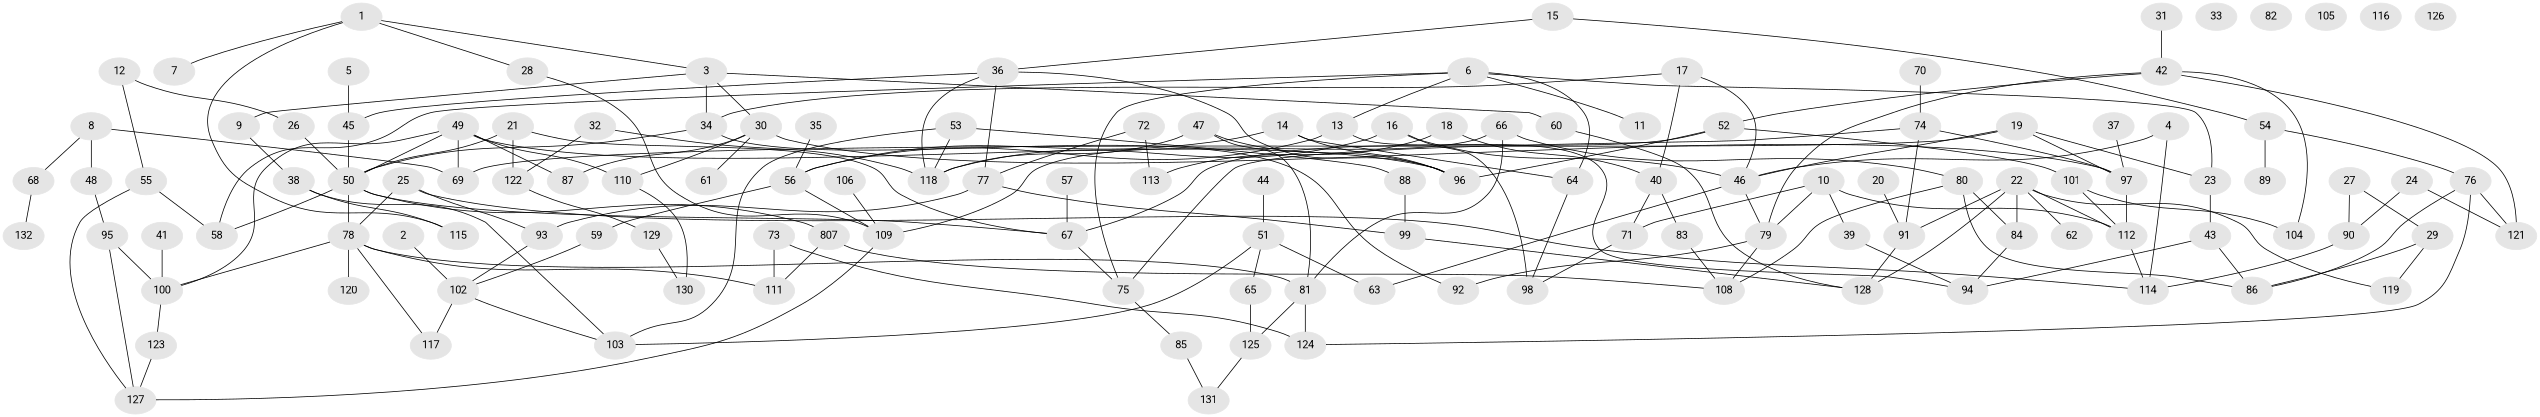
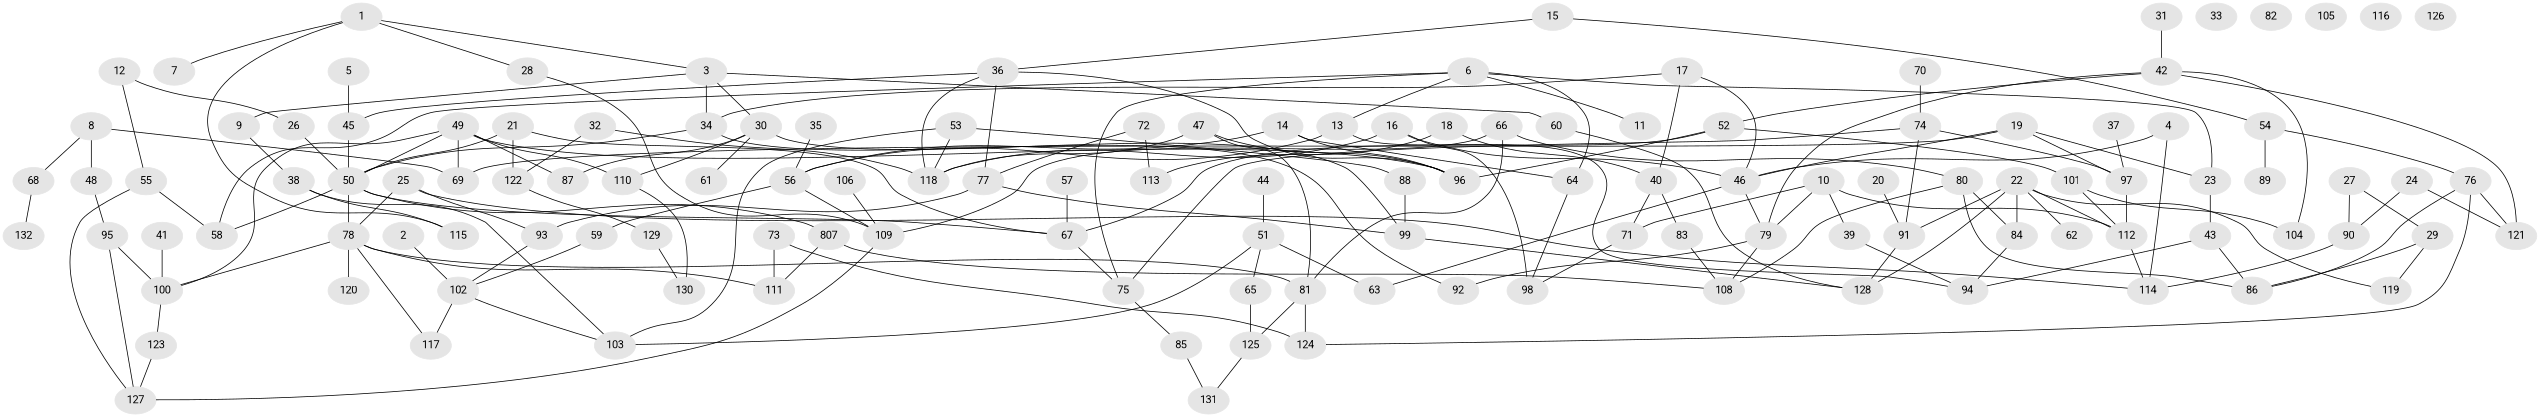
  graph {
    fontname=Roboto
    node [color=gray90 fontname=Roboto style=filled]
    edge [fontname=Roboto]
    1
    3
    7
    28
    115
    9
    30
    34
    60
    109
    32
    118
    122
    2
    102
    103
    117
    38
    61
    87
    99
    110
    50
    92
    128
    4
    46
    114
    79
    63
    5
    45
    6
    11
    13
    23
    58
    64
    75
    56
    94
    43
    98
    85
    8
    48
    68
    69
    95
    132
    10
    39
    71
    112
    108
    12
    26
    55
    127
    59
    14
    96
    15
    36
    54
    77
    76
    89
    16
    17
    40
    83
    18
    113
    19
    97
    20
    91
    21
    67
    78
    n82 [label=807]
    129
    22
    62
    84
    119
    86
    24
    90
    121
    25
    93
    100
    81
    111
    120
    27
    29
    130
    31
    42
    52
    104
    33
    35
    37
    41
    123
    101
    44
    51
    65
    47
    125
    124
    49
    53
    88
    57
    131
    66
    80
    70
    74
    72
    73
    82
    105
    106
    116
    126
    1 -- 3
    1 -- 7
    1 -- 28
    1 -- 115
    3 -- 9
    3 -- 30
    3 -- 34
    3 -- 60
    28 -- 109
    9 -- 38
    30 -- 61
    30 -- 87
-   30 -- 97
+   30 -- 99
    30 -- 110
    34 -- 50
    34 -- 92
    60 -- 128
    109 -- 127
    32 -- 118
    32 -- 122
    122 -- 129
    2 -- 102
    102 -- 103
    102 -- 117
    38 -- 115
    38 -- 103
    99 -- 128
    110 -- 130
    50 -- 58
    50 -- 67
    50 -- 78
    50 -- n82
    4 -- 46
    4 -- 114
    46 -- 79
    46 -- 63
    79 -- 92
    79 -- 108
    5 -- 45
    45 -- 50
    6 -- 11
    6 -- 13
    6 -- 23
    6 -- 58
    6 -- 64
    6 -- 75
    13 -- 56
    13 -- 94
    23 -- 43
    64 -- 98
    75 -- 85
    56 -- 109
    56 -- 59
    43 -- 94
    43 -- 86
    85 -- 131
    8 -- 48
    8 -- 68
    8 -- 69
    48 -- 95
    68 -- 132
    95 -- 127
    95 -- 100
    10 -- 79
    10 -- 39
    10 -- 71
    10 -- 112
    39 -- 94
    71 -- 98
    112 -- 114
    12 -- 26
    12 -- 55
    26 -- 50
    55 -- 58
    55 -- 127
    59 -- 102
    14 -- 64
    14 -- 56
    14 -- 96
    15 -- 36
    15 -- 54
    36 -- 118
    36 -- 45
    36 -- 96
    36 -- 77
    54 -- 76
    54 -- 89
    77 -- 99
    77 -- 93
    76 -- 86
    76 -- 121
    76 -- 124
    16 -- 118
    16 -- 46
    16 -- 98
    17 -- 34
    17 -- 46
    17 -- 40
    40 -- 71
    40 -- 83
    83 -- 108
    18 -- 40
    18 -- 113
    19 -- 46
    19 -- 23
    19 -- 69
    19 -- 97
    97 -- 112
    20 -- 91
    91 -- 128
    21 -- 122
    21 -- 50
    21 -- 67
    67 -- 75
    78 -- 117
    78 -- 100
    78 -- 81
    78 -- 111
    78 -- 120
    n82 -- 108
    n82 -- 111
    129 -- 130
    22 -- 128
    22 -- 112
    22 -- 91
    22 -- 62
    22 -- 84
    22 -- 119
    84 -- 94
    24 -- 90
    24 -- 121
    90 -- 114
    25 -- 114
    25 -- 78
    25 -- 93
    93 -- 102
    100 -- 123
    81 -- 125
    81 -- 124
    27 -- 90
    27 -- 29
    29 -- 119
    29 -- 86
    31 -- 42
    42 -- 79
    42 -- 121
    42 -- 52
    42 -- 104
    52 -- 96
    52 -- 67
    52 -- 101
    35 -- 56
    37 -- 97
    41 -- 100
    123 -- 127
    101 -- 112
    101 -- 104
    44 -- 51
    51 -- 103
    51 -- 63
    51 -- 65
    65 -- 125
    47 -- 118
    47 -- 96
    47 -- 81
    125 -- 131
    49 -- 87
    49 -- 110
    49 -- 50
    49 -- 69
    49 -- 96
    49 -- 100
    53 -- 118
    53 -- 103
    53 -- 88
    88 -- 99
    57 -- 67
    66 -- 109
    66 -- 81
    66 -- 80
    80 -- 108
    80 -- 84
    80 -- 86
    70 -- 74
    74 -- 75
    74 -- 97
    74 -- 91
    72 -- 77
    72 -- 113
    73 -- 111
    73 -- 124
    106 -- 109
  }
